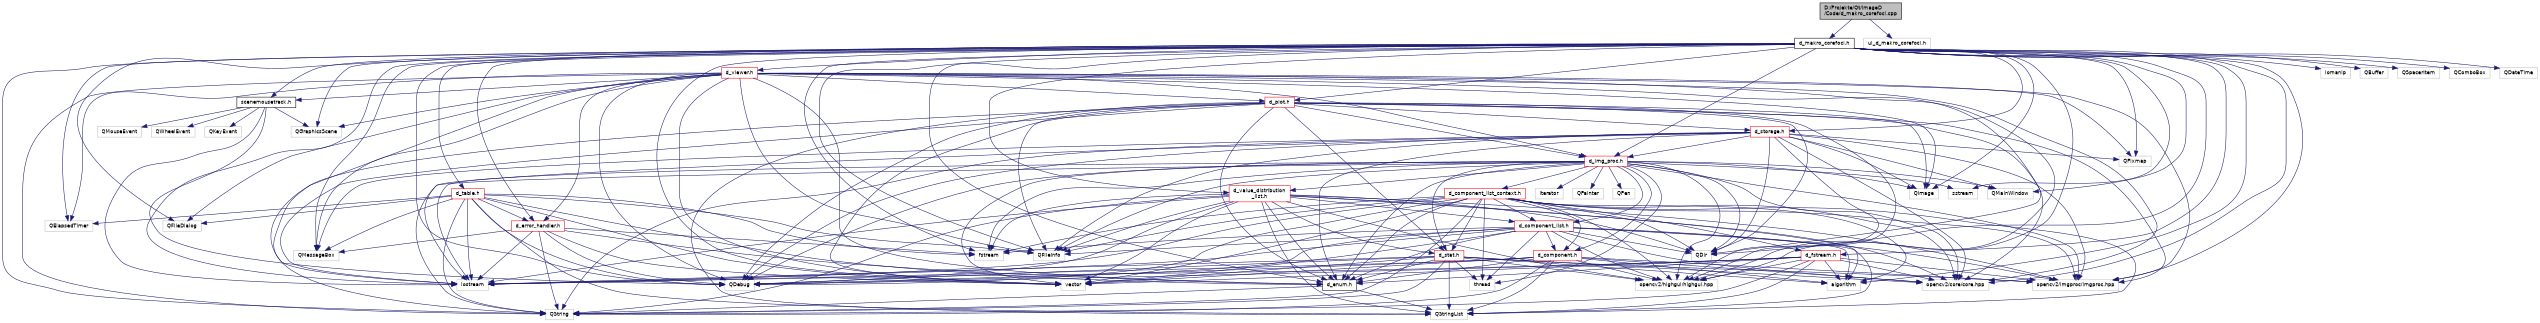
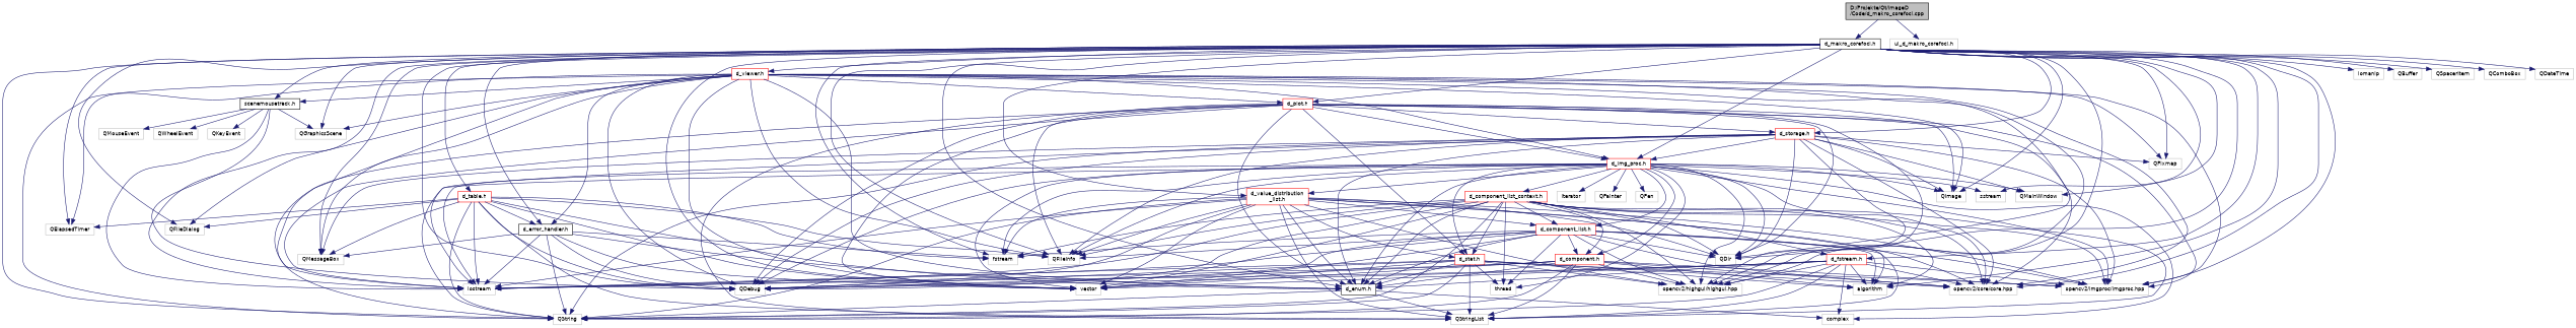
  digraph {
    node [color=grey75 fillcolor=white fontname=Helvetica fontsize=10 shape=record style=filled]
    edge [color=midnightblue fontname=Helvetica fontsize=10 labelfontname=Helvetica labelfontsize=10 style=solid]
    n1 [color=black fillcolor=grey75 fontcolor=black height=0.2 label="D:/Projekte/Qt/ImageD\l/Code/d_makro_corefoci.cpp" width=0.4]
    n2 [color=black height=0.2 label="d_makro_corefoci.h" width=0.4]
    n3 [height=0.2 label="ui_d_makro_corefoci.h" width=0.4]
    n4 [color=black height=0.2 label="d_enum.h" width=0.4]
    n5 [height=0.2 label=QString width=0.4]
    n6 [color=black height=0.2 label="scenemousetrack.h" width=0.4]
    n7 [height=0.2 label=iostream width=0.4]
    n8 [height=0.2 label=QGraphicsScene width=0.4]
    n9 [height=0.2 label=QDebug width=0.4]
    n10 [color=red height=0.2 label="d_img_proc.h" width=0.4]
    n11 [height=0.2 label=vector width=0.4]
    n12 [height=0.2 label=algorithm width=0.4]
    n13 [height=0.2 label="opencv2/core/core.hpp" width=0.4]
    n14 [height=0.2 label="opencv2/highgui/highgui.hpp" width=0.4]
    n15 [height=0.2 label="opencv2/imgproc/imgproc.hpp" width=0.4]
    n16 [height=0.2 label=fstream width=0.4]
    n17 [height=0.2 label=QDir width=0.4]
    n18 [height=0.2 label=QFileInfo width=0.4]
    n19 [color=red height=0.2 label="d_fstream.h" width=0.4]
    n20 [color=red height=0.2 label="d_value_distribution\l_list.h" width=0.4]
    n21 [height=0.2 label=sstream width=0.4]
    n22 [height=0.2 label=QMainWindow width=0.4]
    n23 [height=0.2 label=QImage width=0.4]
    n24 [color=red height=0.2 label="d_plot.h" width=0.4]
    n25 [color=red height=0.2 label="d_storage.h" width=0.4]
    n26 [height=0.2 label=QMessageBox width=0.4]
    n27 [color=red height=0.2 label="d_viewer.h" width=0.4]
-   n28 [color=red height=0.2 label="d_error_handler.h" width=0.4]
+   n28 [color=black height=0.2 label="d_error_handler.h" width=0.4]
    n29 [height=0.2 label=QPixmap width=0.4]
    n30 [height=0.2 label=QFileDialog width=0.4]
    n31 [height=0.2 label=QElapsedTimer width=0.4]
    n32 [color=red height=0.2 label="d_table.h" width=0.4]
    n33 [height=0.2 label=iomanip width=0.4]
    n34 [height=0.2 label=QBuffer width=0.4]
    n35 [height=0.2 label=QSpacerItem width=0.4]
    n36 [height=0.2 label=QComboBox width=0.4]
    n37 [height=0.2 label=QDateTime width=0.4]
    n38 [height=0.2 label=QStringList width=0.4]
+   n39 [height=0.2 label=complex width=0.4]
    n40 [height=0.2 label=QMouseEvent width=0.4]
    n41 [height=0.2 label=QWheelEvent width=0.4]
    n42 [height=0.2 label=QKeyEvent width=0.4]
    n43 [color=red height=0.2 label="d_stat.h" width=0.4]
    n44 [height=0.2 label=thread width=0.4]
    n45 [color=red height=0.2 label="d_component.h" width=0.4]
    n46 [color=red height=0.2 label="d_component_list.h" width=0.4]
    n47 [color=red height=0.2 label="d_component_list_context.h" width=0.4]
    n48 [height=0.2 label=iterator width=0.4]
    n49 [height=0.2 label=QPainter width=0.4]
    n50 [height=0.2 label=QPen width=0.4]
    n1 -> n2
    n1 -> n3
    n2 -> n4
    n2 -> n5
    n2 -> n6
    n2 -> n7
    n2 -> n8
    n2 -> n9
    n2 -> n10
    n2 -> n11
    n2 -> n12
    n2 -> n13
    n2 -> n14
    n2 -> n15
    n2 -> n16
    n2 -> n17
    n2 -> n18
    n2 -> n19
    n2 -> n20
    n2 -> n21
    n2 -> n22
    n2 -> n23
    n2 -> n24
    n2 -> n25
    n2 -> n26
    n2 -> n27
    n2 -> n28
    n2 -> n29
    n2 -> n30
    n2 -> n31
    n2 -> n32
    n2 -> n33
    n2 -> n34
    n2 -> n35
    n2 -> n36
    n2 -> n37
    n4 -> n5
    n4 -> n38
+   n4 -> n39
    n6 -> n7
    n6 -> n8
    n6 -> n9
    n6 -> n40
    n6 -> n41
    n6 -> n42
    n10 -> n4
    n10 -> n5
    n10 -> n7
    n10 -> n9
    n10 -> n11
    n10 -> n13
    n10 -> n14
    n10 -> n15
    n10 -> n16
    n10 -> n17
    n10 -> n18
    n10 -> n20
    n10 -> n21
    n10 -> n22
    n10 -> n23
+   n10 -> n39
    n10 -> n43
    n10 -> n44
    n10 -> n45
    n10 -> n46
    n10 -> n47
    n10 -> n48
    n10 -> n49
    n10 -> n50
    n19 -> n4
    n19 -> n5
    n19 -> n7
    n19 -> n9
    n19 -> n11
    n19 -> n12
    n19 -> n13
    n19 -> n14
    n19 -> n15
    n19 -> n38
+   n19 -> n39
    n20 -> n4
    n20 -> n5
    n20 -> n7
    n20 -> n9
    n20 -> n11
    n20 -> n12
    n20 -> n13
    n20 -> n14
    n20 -> n15
    n20 -> n16
    n20 -> n17
    n20 -> n18
    n20 -> n38
    n20 -> n43
    n20 -> n46
    n24 -> n4
    n24 -> n5
    n24 -> n7
    n24 -> n9
    n24 -> n10
    n24 -> n11
    n24 -> n13
    n24 -> n14
    n24 -> n15
    n24 -> n17
    n24 -> n18
    n24 -> n23
    n24 -> n25
    n24 -> n38
    n24 -> n43
    n25 -> n4
    n25 -> n5
    n25 -> n7
    n25 -> n9
    n25 -> n10
    n25 -> n13
    n25 -> n14
    n25 -> n15
    n25 -> n17
    n25 -> n18
    n25 -> n22
    n25 -> n23
    n25 -> n26
    n25 -> n29
    n27 -> n4
    n27 -> n5
    n27 -> n6
    n27 -> n7
    n27 -> n8
    n27 -> n9
    n27 -> n10
    n27 -> n11
    n27 -> n13
    n27 -> n14
    n27 -> n15
    n27 -> n17
    n27 -> n18
    n27 -> n23
    n27 -> n24
    n27 -> n26
    n27 -> n28
    n27 -> n29
    n27 -> n30
    n27 -> n31
    n28 -> n4
    n28 -> n5
    n28 -> n7
    n28 -> n9
    n28 -> n11
    n28 -> n16
    n28 -> n26
    n32 -> n4
    n32 -> n5
    n32 -> n7
    n32 -> n9
    n32 -> n11
    n32 -> n16
    n32 -> n18
    n32 -> n26
    n32 -> n28
    n32 -> n30
    n32 -> n31
    n32 -> n38
    n43 -> n4
    n43 -> n5
    n43 -> n7
    n43 -> n9
    n43 -> n11
    n43 -> n12
    n43 -> n13
    n43 -> n14
    n43 -> n15
    n43 -> n38
    n43 -> n44
    n45 -> n4
    n45 -> n5
    n45 -> n7
    n45 -> n9
    n45 -> n11
    n45 -> n12
    n45 -> n13
    n45 -> n14
    n45 -> n15
    n45 -> n38
    n46 -> n4
    n46 -> n7
    n46 -> n9
    n46 -> n11
    n46 -> n12
    n46 -> n13
    n46 -> n14
    n46 -> n15
    n46 -> n16
    n46 -> n17
    n46 -> n18
    n46 -> n38
    n46 -> n44
    n46 -> n45
    n47 -> n4
    n47 -> n5
    n47 -> n7
    n47 -> n9
    n47 -> n11
    n47 -> n12
    n47 -> n13
    n47 -> n14
    n47 -> n15
    n47 -> n16
    n47 -> n17
    n47 -> n18
    n47 -> n19
    n47 -> n38
    n47 -> n43
    n47 -> n44
    n47 -> n45
    n47 -> n46
  }
